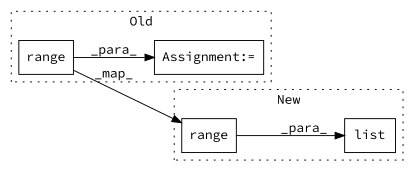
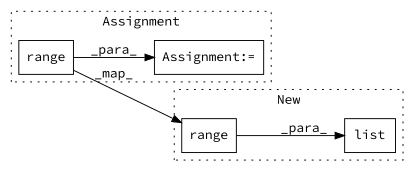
  digraph {
    rankdir=LR
    fontname="Source Code Pro"
    node [a=32 l="6,1" shape=box fontname="Source Code Pro"]
    edge [fontname="Source Code Pro"]
    n1 [label=range s="1714,1734"]
    n2 [a=7 l=37 label="Assignment:=" s=1707]
    n3 [label=range s="1657,1677"]
    n4 [l="5,1" label=list s="1652,1678"]
    subgraph cluster_1 {
-     label=Old
+     label=Assignment
      style=dotted
      n1
      n2
    }
    subgraph cluster_2 {
      label=New
      style=dotted
      n3
      n4
    }
    n1 -> n2 [label=_para_]
    n1 -> n3 [label=_map_]
    n3 -> n4 [label=_para_]
  }
